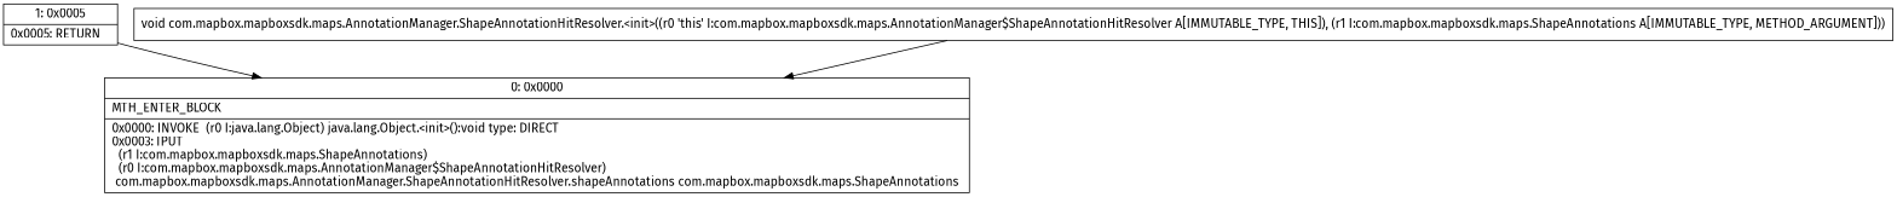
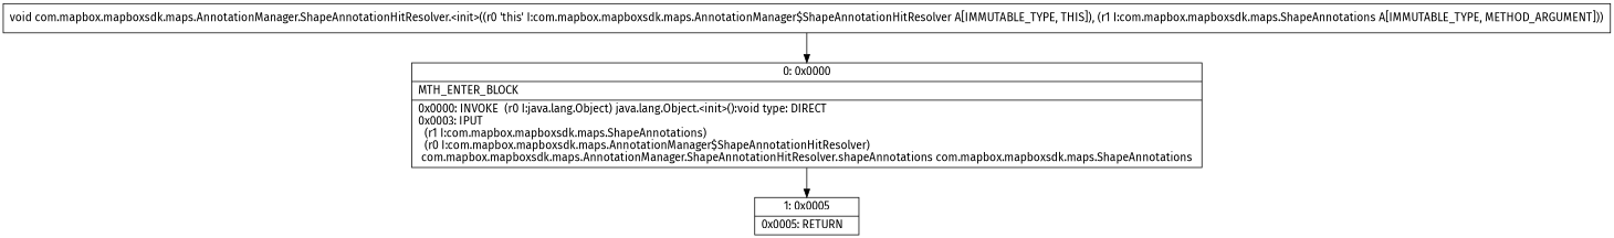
  digraph {
    fontname="Fira Sans"
    node [shape=record fontname="Fira Sans"]
    edge [fontname="Fira Sans"]
    n1 [label="{0\:\ 0x0000|MTH_ENTER_BLOCK\l|0x0000: INVOKE  (r0 I:java.lang.Object) java.lang.Object.\<init\>():void type: DIRECT \l0x0003: IPUT  \l  (r1 I:com.mapbox.mapboxsdk.maps.ShapeAnnotations)\l  (r0 I:com.mapbox.mapboxsdk.maps.AnnotationManager$ShapeAnnotationHitResolver)\l com.mapbox.mapboxsdk.maps.AnnotationManager.ShapeAnnotationHitResolver.shapeAnnotations com.mapbox.mapboxsdk.maps.ShapeAnnotations \l}"]
    n2 [label="{1\:\ 0x0005|0x0005: RETURN   \l}"]
    n3 [label="{void com.mapbox.mapboxsdk.maps.AnnotationManager.ShapeAnnotationHitResolver.\<init\>((r0 'this' I:com.mapbox.mapboxsdk.maps.AnnotationManager$ShapeAnnotationHitResolver A[IMMUTABLE_TYPE, THIS]), (r1 I:com.mapbox.mapboxsdk.maps.ShapeAnnotations A[IMMUTABLE_TYPE, METHOD_ARGUMENT])) }"]
-   n2 -> n1
+   n1 -> n2
    n3 -> n1
  }
